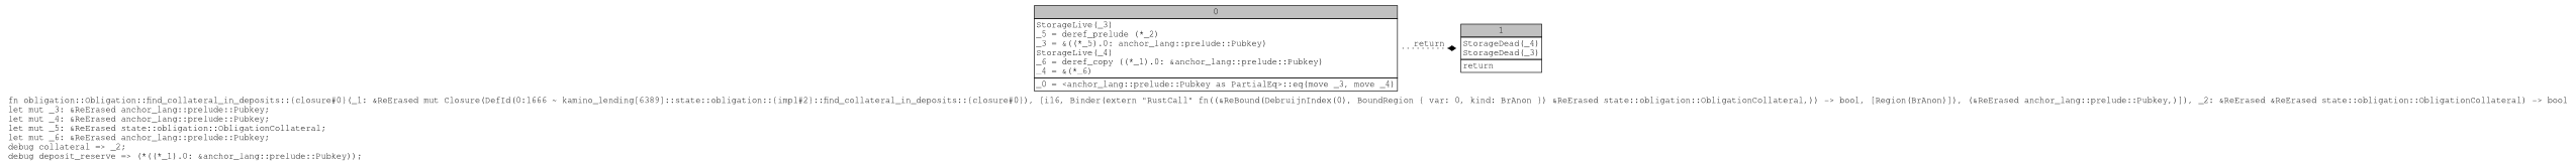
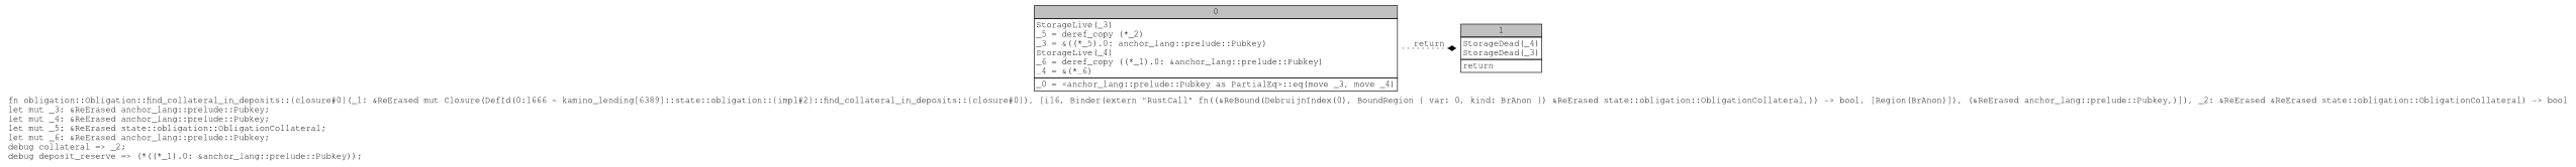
  digraph {
    fontname="Courier, monospace"
    label=<fn obligation::Obligation::find_collateral_in_deposits::{closure#0}(_1: &amp;ReErased mut Closure(DefId(0:1666 ~ kamino_lending[6389]::state::obligation::{impl#2}::find_collateral_in_deposits::{closure#0}), [i16, Binder(extern &quot;RustCall&quot; fn((&amp;ReBound(DebruijnIndex(0), BoundRegion { var: 0, kind: BrAnon }) &amp;ReErased state::obligation::ObligationCollateral,)) -&gt; bool, [Region(BrAnon)]), (&amp;ReErased anchor_lang::prelude::Pubkey,)]), _2: &amp;ReErased &amp;ReErased state::obligation::ObligationCollateral) -&gt; bool<br align="left"/>let mut _3: &amp;ReErased anchor_lang::prelude::Pubkey;<br align="left"/>let mut _4: &amp;ReErased anchor_lang::prelude::Pubkey;<br align="left"/>let mut _5: &amp;ReErased state::obligation::ObligationCollateral;<br align="left"/>let mut _6: &amp;ReErased anchor_lang::prelude::Pubkey;<br align="left"/>debug collateral =&gt; _2;<br align="left"/>debug deposit_reserve =&gt; (*((*_1).0: &amp;anchor_lang::prelude::Pubkey));<br align="left"/>>
    rankdir=LR
    node [fontname="Courier, monospace" shape=none]
-   n1 [label=<<table border="0" cellborder="1" cellspacing="0"><tr><td bgcolor="gray" align="center" colspan="1">0</td></tr><tr><td align="left" balign="left">StorageLive(_3)<br/>_5 = deref_prelude (*_2)<br/>_3 = &amp;((*_5).0: anchor_lang::prelude::Pubkey)<br/>StorageLive(_4)<br/>_6 = deref_copy ((*_1).0: &amp;anchor_lang::prelude::Pubkey)<br/>_4 = &amp;(*_6)<br/></td></tr><tr><td align="left">_0 = &lt;anchor_lang::prelude::Pubkey as PartialEq&gt;::eq(move _3, move _4)</td></tr></table>>]
+   n1 [label=<<table border="0" cellborder="1" cellspacing="0"><tr><td bgcolor="gray" align="center" colspan="1">0</td></tr><tr><td align="left" balign="left">StorageLive(_3)<br/>_5 = deref_copy (*_2)<br/>_3 = &amp;((*_5).0: anchor_lang::prelude::Pubkey)<br/>StorageLive(_4)<br/>_6 = deref_copy ((*_1).0: &amp;anchor_lang::prelude::Pubkey)<br/>_4 = &amp;(*_6)<br/></td></tr><tr><td align="left">_0 = &lt;anchor_lang::prelude::Pubkey as PartialEq&gt;::eq(move _3, move _4)</td></tr></table>>]
    n2 [label=<<table border="0" cellborder="1" cellspacing="0"><tr><td bgcolor="gray" align="center" colspan="1">1</td></tr><tr><td align="left" balign="left">StorageDead(_4)<br/>StorageDead(_3)<br/></td></tr><tr><td align="left">return</td></tr></table>>]
    n1 -> n2 [fontname="Courier, monospace" label=return style=dotted arrowhead=diamond]
  }
